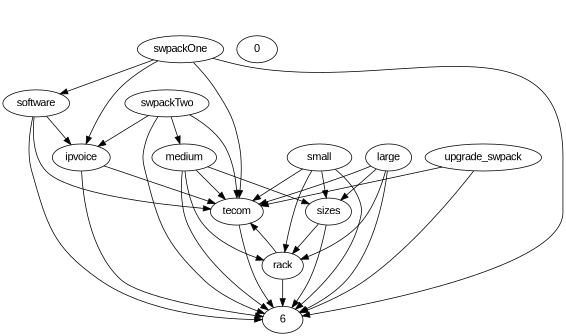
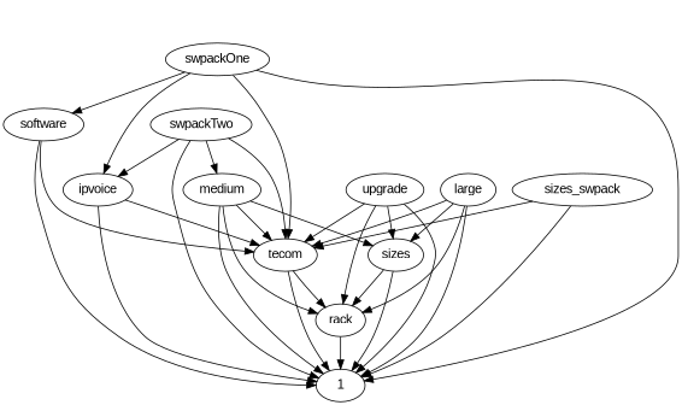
  digraph {
    fontname="Liberation Sans"
    node [fontname="Liberation Sans"]
    edge [fontname="Liberation Sans"]
    software
    ipvoice
    tecom
-   1 [label=6]
+   1
    sizes
    rack
    swpackTwo
    medium
-   small
+   small [label=upgrade]
    swpackOne
-   upgrade_swpack
-   0
+   upgrade_swpack [label=sizes_swpack]
    large
-   software -> ipvoice
    software -> tecom
    software -> 1
    ipvoice -> tecom
    ipvoice -> 1
    tecom -> 1
    sizes -> 1
    sizes -> rack
-   rack -> tecom
+   tecom -> rack
    rack -> 1
    swpackTwo -> ipvoice
    swpackTwo -> tecom
    swpackTwo -> 1
    swpackTwo -> medium
    medium -> tecom
    medium -> 1
    medium -> sizes
    medium -> rack
    small -> tecom
    small -> 1
    small -> sizes
    small -> rack
    swpackOne -> software
    swpackOne -> ipvoice
    swpackOne -> tecom
    swpackOne -> 1
    upgrade_swpack -> tecom
    upgrade_swpack -> 1
    large -> tecom
    large -> 1
    large -> sizes
    large -> rack
  }
